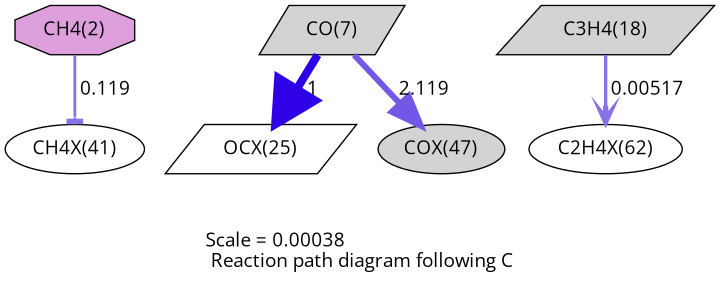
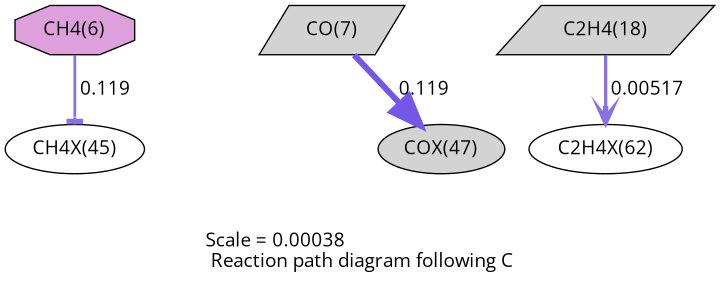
  digraph {
    fontname="Open Sans"
    label="Scale = 0.00038\l Reaction path diagram following C"
    node [fillcolor=white fontname="Open Sans" shape=ellipse style=filled]
    edge [arrowhead=normal fontname="Open Sans"]
-   n1 [fillcolor=plum label="CH4(2)" shape=octagon]
-   n2 [label="CH4X(41)"]
+   n1 [fillcolor=plum label="CH4(6)" shape=octagon]
+   n2 [label="CH4X(45)"]
    n3 [fillcolor=lightgrey label="CO(7)" shape=parallelogram]
-   n4 [label="OCX(25)" shape=parallelogram]
    n5 [fillcolor=lightgrey label="COX(47)"]
-   n6 [fillcolor=lightgrey label="C3H4(18)" shape=parallelogram]
+   n6 [fillcolor=lightgrey label="C2H4(18)" shape=parallelogram]
    n7 [label="C2H4X(62)"]
    n1 -> n2 [arrowhead=tee arrowsize=1.01 color="0.7, 0.505, 0.9" label=" 0.119" penwidth=2.03]
-   n3 -> n4 [arrowsize=3 color="0.7, 1.5, 0.9" label=" 1" penwidth=6]
-   n3 -> n5 [arrowsize=2.2 color="0.7, 0.619, 0.9" label=" 2.119" penwidth=4.39]
+   n3 -> n5 [arrowsize=2.2 color="0.7, 0.619, 0.9" label=" 0.119" penwidth=4.39]
    n6 -> n7 [arrowhead=vee arrowsize=1.22 color="0.7, 0.509, 0.9" label=" 0.00517" penwidth=2.44]
  }
